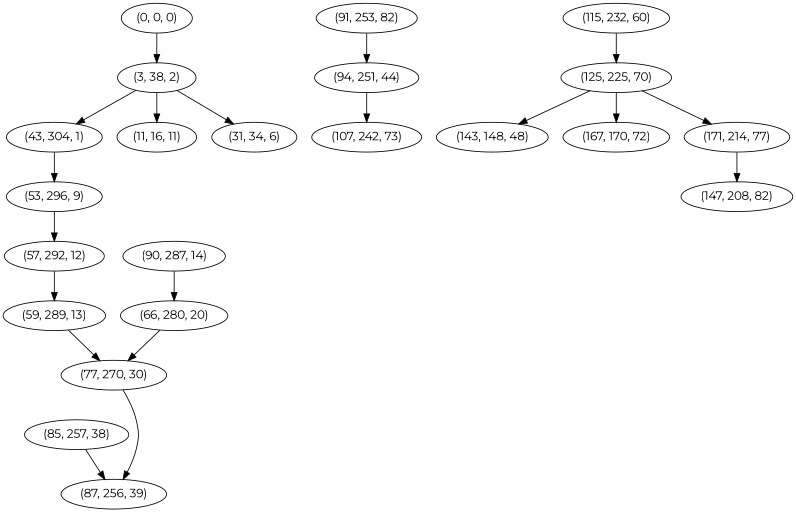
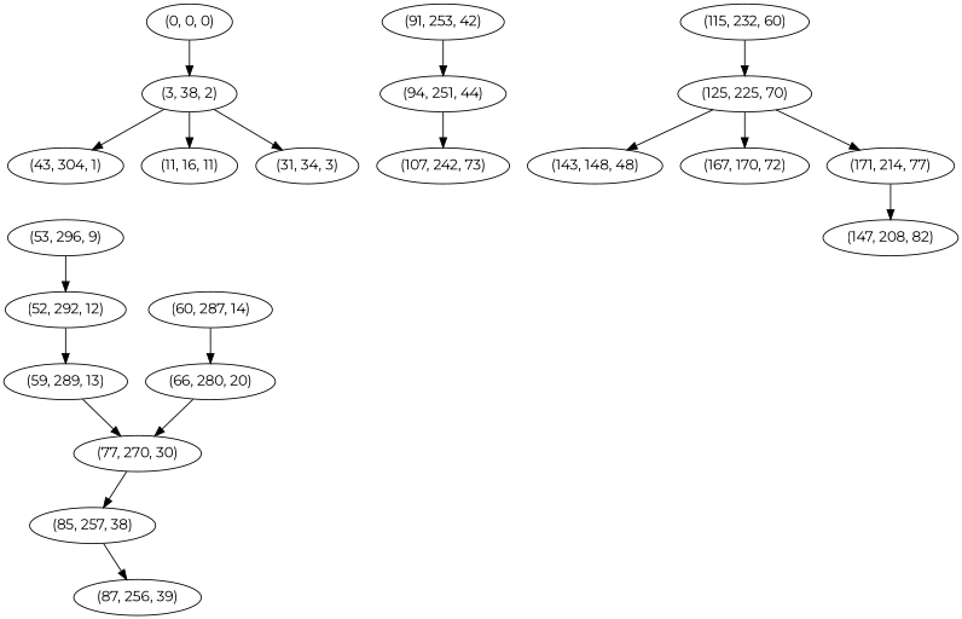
  digraph {
    fontname=Montserrat
    node [fontname=Montserrat]
    edge [fontname=Montserrat]
    "(0, 0, 0)"
    "(3, 38, 2)"
    "(43, 304, 1)"
    n4 [label="(11, 16, 11)"]
-   "(31, 34, 6)"
+   "(31, 34, 6)" [label="(31, 34, 3)"]
    "(53, 296, 9)"
-   "(57, 292, 12)"
+   "(57, 292, 12)" [label="(52, 292, 12)"]
    "(59, 289, 13)"
    "(77, 270, 30)"
-   "(60, 287, 14)" [label="(90, 287, 14)"]
+   "(60, 287, 14)"
    "(66, 280, 20)"
    "(85, 257, 38)"
    "(87, 256, 39)"
-   "(91, 253, 42)" [label="(91, 253, 82)"]
+   "(91, 253, 42)"
    "(94, 251, 44)"
    n16 [label="(107, 242, 73)"]
    n17 [label="(125, 225, 70)"]
    "(115, 232, 60)"
    n19 [label="(143, 148, 48)"]
    "(167, 170, 72)"
    n21 [label="(171, 214, 77)"]
    n22 [label="(147, 208, 82)"]
    "(0, 0, 0)" -> "(3, 38, 2)"
    "(3, 38, 2)" -> "(43, 304, 1)"
    "(3, 38, 2)" -> n4
    "(3, 38, 2)" -> "(31, 34, 6)"
-   "(43, 304, 1)" -> "(53, 296, 9)"
    "(53, 296, 9)" -> "(57, 292, 12)"
    "(57, 292, 12)" -> "(59, 289, 13)"
    "(59, 289, 13)" -> "(77, 270, 30)"
-   "(77, 270, 30)" -> "(87, 256, 39)"
+   "(77, 270, 30)" -> "(85, 257, 38)"
    "(60, 287, 14)" -> "(66, 280, 20)"
    "(66, 280, 20)" -> "(77, 270, 30)"
    "(85, 257, 38)" -> "(87, 256, 39)"
    "(91, 253, 42)" -> "(94, 251, 44)"
    "(94, 251, 44)" -> n16
    n17 -> n19
    n17 -> "(167, 170, 72)"
    n17 -> n21
    "(115, 232, 60)" -> n17
    n21 -> n22
  }
